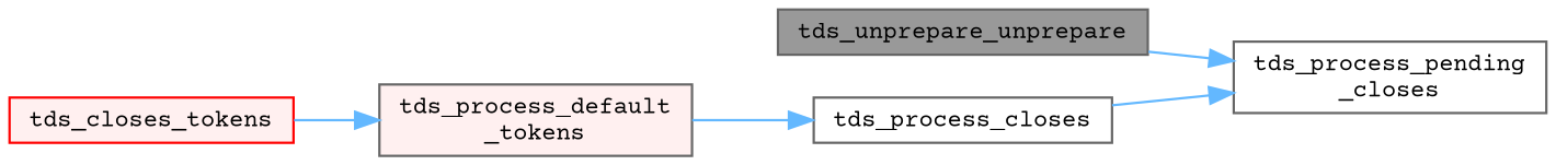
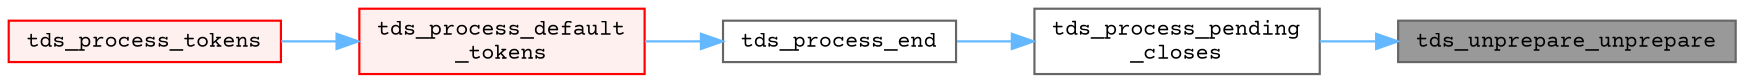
  digraph {
    fontname="Courier Prime"
    rankdir=RL
    node [color=grey40 fillcolor=white fontname="Courier Prime" fontsize=10 shape=box style=filled]
    edge [color=steelblue1 dir=back fontname="Courier Prime" fontsize=10 labelfontname=Helvetica labelfontsize=10 style=solid]
    n1 [color=gray40 fillcolor=grey60 fontcolor=black height=0.2 label=tds_unprepare_unprepare width=0.4]
    n2 [height=0.2 label="tds_process_pending\l_closes" width=0.4]
-   n3 [height=0.2 label=tds_process_closes width=0.4]
-   n4 [fillcolor="#FFF0F0" height=0.2 label="tds_process_default\l_tokens" width=0.4]
-   n5 [color=red fillcolor="#FFF0F0" height=0.2 label=tds_closes_tokens width=0.4]
-   n2 -> n1
+   n3 [height=0.2 label=tds_process_end width=0.4]
+   n4 [color=red fillcolor="#FFF0F0" height=0.2 label="tds_process_default\l_tokens" width=0.4]
+   n5 [color=red fillcolor="#FFF0F0" height=0.2 label=tds_process_tokens width=0.4]
+   n1 -> n2
    n2 -> n3
    n3 -> n4
    n4 -> n5
  }
